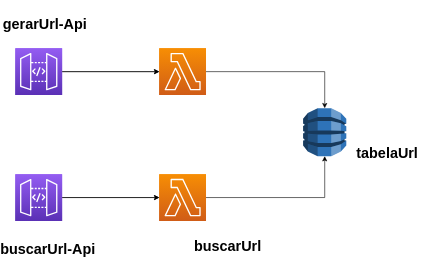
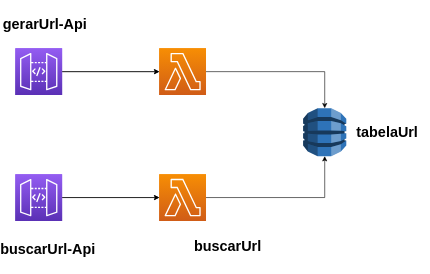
  <mxCell id="0" />
  <mxCell id="1" parent="0" />
  <mxCell id="2" style="edgeStyle=orthogonalEdgeStyle;rounded=0;orthogonalLoop=1;jettySize=auto;html=1;" parent="1" source="3" target="4" edge="1"><mxGeometry relative="1" as="geometry" /></mxCell>
  <mxCell id="3" value="" style="points=[[0,0,0],[0.25,0,0],[0.5,0,0],[0.75,0,0],[1,0,0],[0,1,0],[0.25,1,0],[0.5,1,0],[0.75,1,0],[1,1,0],[0,0.25,0],[0,0.5,0],[0,0.75,0],[1,0.25,0],[1,0.5,0],[1,0.75,0]];outlineConnect=0;fontColor=#232F3E;gradientColor=#945DF2;gradientDirection=north;fillColor=#5A30B5;strokeColor=#ffffff;dashed=0;verticalLabelPosition=bottom;verticalAlign=top;align=center;html=1;fontSize=12;fontStyle=0;aspect=fixed;shape=mxgraph.aws4.resourceIcon;resIcon=mxgraph.aws4.api_gateway;" parent="1" vertex="1"><mxGeometry x="21" y="290" width="78" height="78" as="geometry" /></mxCell>
  <mxCell id="4" value="" style="points=[[0,0,0],[0.25,0,0],[0.5,0,0],[0.75,0,0],[1,0,0],[0,1,0],[0.25,1,0],[0.5,1,0],[0.75,1,0],[1,1,0],[0,0.25,0],[0,0.5,0],[0,0.75,0],[1,0.25,0],[1,0.5,0],[1,0.75,0]];outlineConnect=0;fontColor=#232F3E;gradientColor=#F78E04;gradientDirection=north;fillColor=#D05C17;strokeColor=#ffffff;dashed=0;verticalLabelPosition=bottom;verticalAlign=top;align=center;html=1;fontSize=12;fontStyle=0;aspect=fixed;shape=mxgraph.aws4.resourceIcon;resIcon=mxgraph.aws4.lambda;" parent="1" vertex="1"><mxGeometry x="261" y="290" width="78" height="78" as="geometry" /></mxCell>
  <mxCell id="5" value="" style="outlineConnect=0;dashed=0;verticalLabelPosition=bottom;verticalAlign=top;align=center;html=1;shape=mxgraph.aws3.dynamo_db;fillColor=#2E73B8;gradientColor=none;" parent="1" vertex="1"><mxGeometry x="501" y="180" width="72" height="80" as="geometry" /></mxCell>
  <mxCell id="6" style="edgeStyle=orthogonalEdgeStyle;rounded=0;orthogonalLoop=1;jettySize=auto;html=1;" parent="1" source="7" target="9" edge="1"><mxGeometry relative="1" as="geometry" /></mxCell>
  <mxCell id="7" value="" style="points=[[0,0,0],[0.25,0,0],[0.5,0,0],[0.75,0,0],[1,0,0],[0,1,0],[0.25,1,0],[0.5,1,0],[0.75,1,0],[1,1,0],[0,0.25,0],[0,0.5,0],[0,0.75,0],[1,0.25,0],[1,0.5,0],[1,0.75,0]];outlineConnect=0;fontColor=#232F3E;gradientColor=#945DF2;gradientDirection=north;fillColor=#5A30B5;strokeColor=#ffffff;dashed=0;verticalLabelPosition=bottom;verticalAlign=top;align=center;html=1;fontSize=12;fontStyle=0;aspect=fixed;shape=mxgraph.aws4.resourceIcon;resIcon=mxgraph.aws4.api_gateway;" parent="1" vertex="1"><mxGeometry x="21" y="290" width="78" height="78" as="geometry" /></mxCell>
  <mxCell id="8" style="edgeStyle=orthogonalEdgeStyle;rounded=0;orthogonalLoop=1;jettySize=auto;html=1;" parent="1" source="9" target="5" edge="1"><mxGeometry relative="1" as="geometry" /></mxCell>
  <mxCell id="9" value="" style="points=[[0,0,0],[0.25,0,0],[0.5,0,0],[0.75,0,0],[1,0,0],[0,1,0],[0.25,1,0],[0.5,1,0],[0.75,1,0],[1,1,0],[0,0.25,0],[0,0.5,0],[0,0.75,0],[1,0.25,0],[1,0.5,0],[1,0.75,0]];outlineConnect=0;fontColor=#232F3E;gradientColor=#F78E04;gradientDirection=north;fillColor=#D05C17;strokeColor=#ffffff;dashed=0;verticalLabelPosition=bottom;verticalAlign=top;align=center;html=1;fontSize=12;fontStyle=0;aspect=fixed;shape=mxgraph.aws4.resourceIcon;resIcon=mxgraph.aws4.lambda;" parent="1" vertex="1"><mxGeometry x="261" y="290" width="78" height="78" as="geometry" /></mxCell>
  <mxCell id="10" style="edgeStyle=orthogonalEdgeStyle;rounded=0;orthogonalLoop=1;jettySize=auto;html=1;" parent="1" source="11" target="12" edge="1"><mxGeometry relative="1" as="geometry" /></mxCell>
  <mxCell id="11" value="" style="points=[[0,0,0],[0.25,0,0],[0.5,0,0],[0.75,0,0],[1,0,0],[0,1,0],[0.25,1,0],[0.5,1,0],[0.75,1,0],[1,1,0],[0,0.25,0],[0,0.5,0],[0,0.75,0],[1,0.25,0],[1,0.5,0],[1,0.75,0]];outlineConnect=0;fontColor=#232F3E;gradientColor=#945DF2;gradientDirection=north;fillColor=#5A30B5;strokeColor=#ffffff;dashed=0;verticalLabelPosition=bottom;verticalAlign=top;align=center;html=1;fontSize=12;fontStyle=0;aspect=fixed;shape=mxgraph.aws4.resourceIcon;resIcon=mxgraph.aws4.api_gateway;" parent="1" vertex="1"><mxGeometry x="21" y="80" width="78" height="78" as="geometry" /></mxCell>
  <mxCell id="12" value="" style="points=[[0,0,0],[0.25,0,0],[0.5,0,0],[0.75,0,0],[1,0,0],[0,1,0],[0.25,1,0],[0.5,1,0],[0.75,1,0],[1,1,0],[0,0.25,0],[0,0.5,0],[0,0.75,0],[1,0.25,0],[1,0.5,0],[1,0.75,0]];outlineConnect=0;fontColor=#232F3E;gradientColor=#F78E04;gradientDirection=north;fillColor=#D05C17;strokeColor=#ffffff;dashed=0;verticalLabelPosition=bottom;verticalAlign=top;align=center;html=1;fontSize=12;fontStyle=0;aspect=fixed;shape=mxgraph.aws4.resourceIcon;resIcon=mxgraph.aws4.lambda;" parent="1" vertex="1"><mxGeometry x="261" y="80" width="78" height="78" as="geometry" /></mxCell>
  <mxCell id="13" style="edgeStyle=orthogonalEdgeStyle;rounded=0;orthogonalLoop=1;jettySize=auto;html=1;" parent="1" source="14" target="16" edge="1"><mxGeometry relative="1" as="geometry" /></mxCell>
  <mxCell id="14" value="" style="points=[[0,0,0],[0.25,0,0],[0.5,0,0],[0.75,0,0],[1,0,0],[0,1,0],[0.25,1,0],[0.5,1,0],[0.75,1,0],[1,1,0],[0,0.25,0],[0,0.5,0],[0,0.75,0],[1,0.25,0],[1,0.5,0],[1,0.75,0]];outlineConnect=0;fontColor=#232F3E;gradientColor=#945DF2;gradientDirection=north;fillColor=#5A30B5;strokeColor=#ffffff;dashed=0;verticalLabelPosition=bottom;verticalAlign=top;align=center;html=1;fontSize=12;fontStyle=0;aspect=fixed;shape=mxgraph.aws4.resourceIcon;resIcon=mxgraph.aws4.api_gateway;" parent="1" vertex="1"><mxGeometry x="21" y="80" width="78" height="78" as="geometry" /></mxCell>
  <mxCell id="15" style="edgeStyle=orthogonalEdgeStyle;rounded=0;orthogonalLoop=1;jettySize=auto;html=1;" parent="1" source="16" target="5" edge="1"><mxGeometry relative="1" as="geometry" /></mxCell>
  <mxCell id="16" value="" style="points=[[0,0,0],[0.25,0,0],[0.5,0,0],[0.75,0,0],[1,0,0],[0,1,0],[0.25,1,0],[0.5,1,0],[0.75,1,0],[1,1,0],[0,0.25,0],[0,0.5,0],[0,0.75,0],[1,0.25,0],[1,0.5,0],[1,0.75,0]];outlineConnect=0;fontColor=#232F3E;gradientColor=#F78E04;gradientDirection=north;fillColor=#D05C17;strokeColor=#ffffff;dashed=0;verticalLabelPosition=bottom;verticalAlign=top;align=center;html=1;fontSize=12;fontStyle=0;aspect=fixed;shape=mxgraph.aws4.resourceIcon;resIcon=mxgraph.aws4.lambda;" parent="1" vertex="1"><mxGeometry x="261" y="80" width="78" height="78" as="geometry" /></mxCell>
  <mxCell id="17" value="&lt;div&gt;gerarUrl-Api&lt;/div&gt;" style="text;strokeColor=none;fillColor=none;html=1;fontSize=24;fontStyle=1;verticalAlign=middle;align=center;" vertex="1" parent="1"><mxGeometry x="20" y="20" width="100" height="40" as="geometry" /></mxCell>
  <mxCell id="18" value="buscarUrl" style="text;strokeColor=none;fillColor=none;html=1;fontSize=24;fontStyle=1;verticalAlign=middle;align=center;" vertex="1" parent="1"><mxGeometry x="325" y="390" width="100" height="40" as="geometry" /></mxCell>
  <mxCell id="19" value="buscarUrl-Api" style="text;strokeColor=none;fillColor=none;html=1;fontSize=24;fontStyle=1;verticalAlign=middle;align=center;" vertex="1" parent="1"><mxGeometry x="25" y="395" width="100" height="40" as="geometry" /></mxCell>
- <mxCell id="20" value="tabelaUrl" style="text;strokeColor=none;fillColor=none;html=1;fontSize=24;fontStyle=1;verticalAlign=middle;align=center;" vertex="1" parent="1"><mxGeometry x="591" y="235" width="100" height="40" as="geometry" /></mxCell>
+ <mxCell id="20" value="tabelaUrl" style="text;strokeColor=none;fillColor=none;html=1;fontSize=24;fontStyle=1;verticalAlign=middle;align=center;" vertex="1" parent="1"><mxGeometry x="591" y="200" width="100" height="40" as="geometry" /></mxCell>
